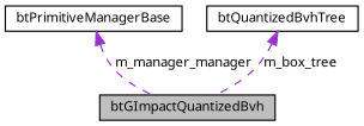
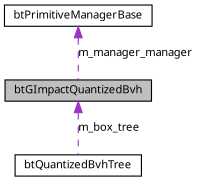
  digraph {
    fontname="Noto Sans"
    node [color=black fontname="Noto Sans" fontsize=10 shape=record]
    edge [color=darkorchid3 dir=back fontname="Noto Sans" fontsize=10 labelfontname=FreeSans labelfontsize=10 style=dashed]
    n1 [fillcolor=grey75 fontcolor=black height=0.2 label=btGImpactQuantizedBvh style=filled width=0.4]
    n2 [height=0.2 label=btPrimitiveManagerBase width=0.4]
    n3 [height=0.2 label=btQuantizedBvhTree width=0.4]
    n2 -> n1 [label=m_manager_manager]
-   n3 -> n1 [label=m_box_tree]
+   n1 -> n3 [label=m_box_tree]
  }
